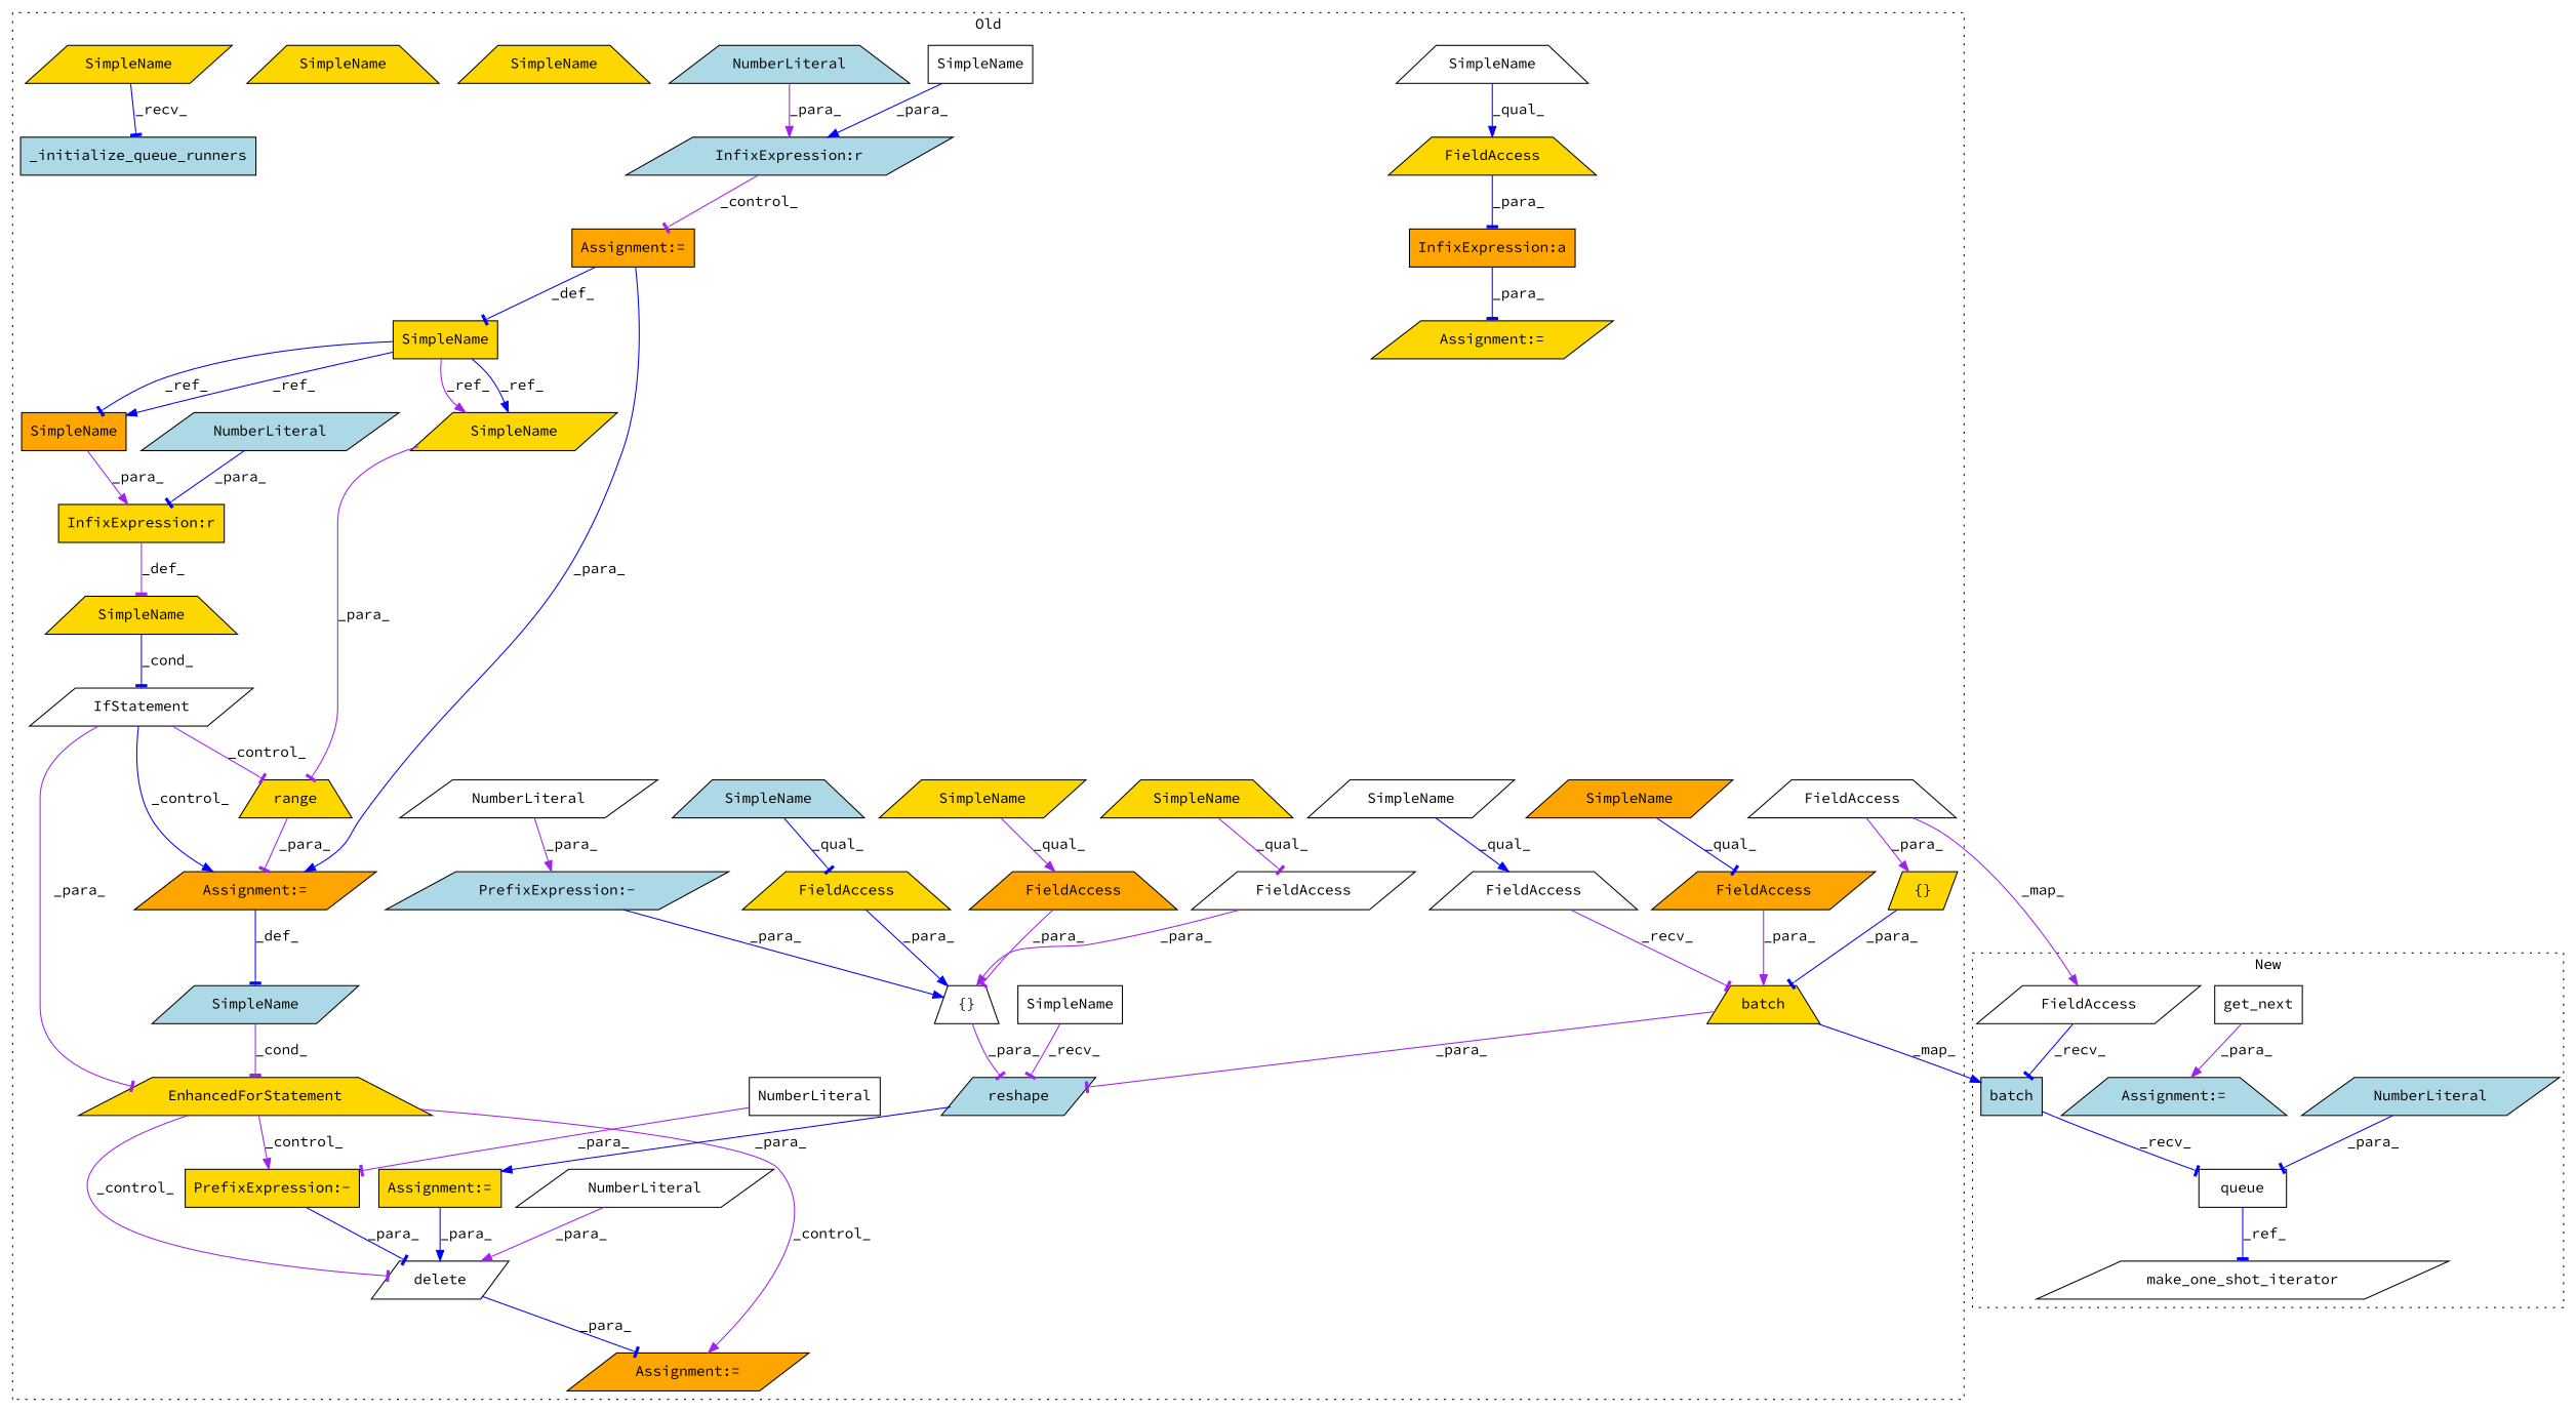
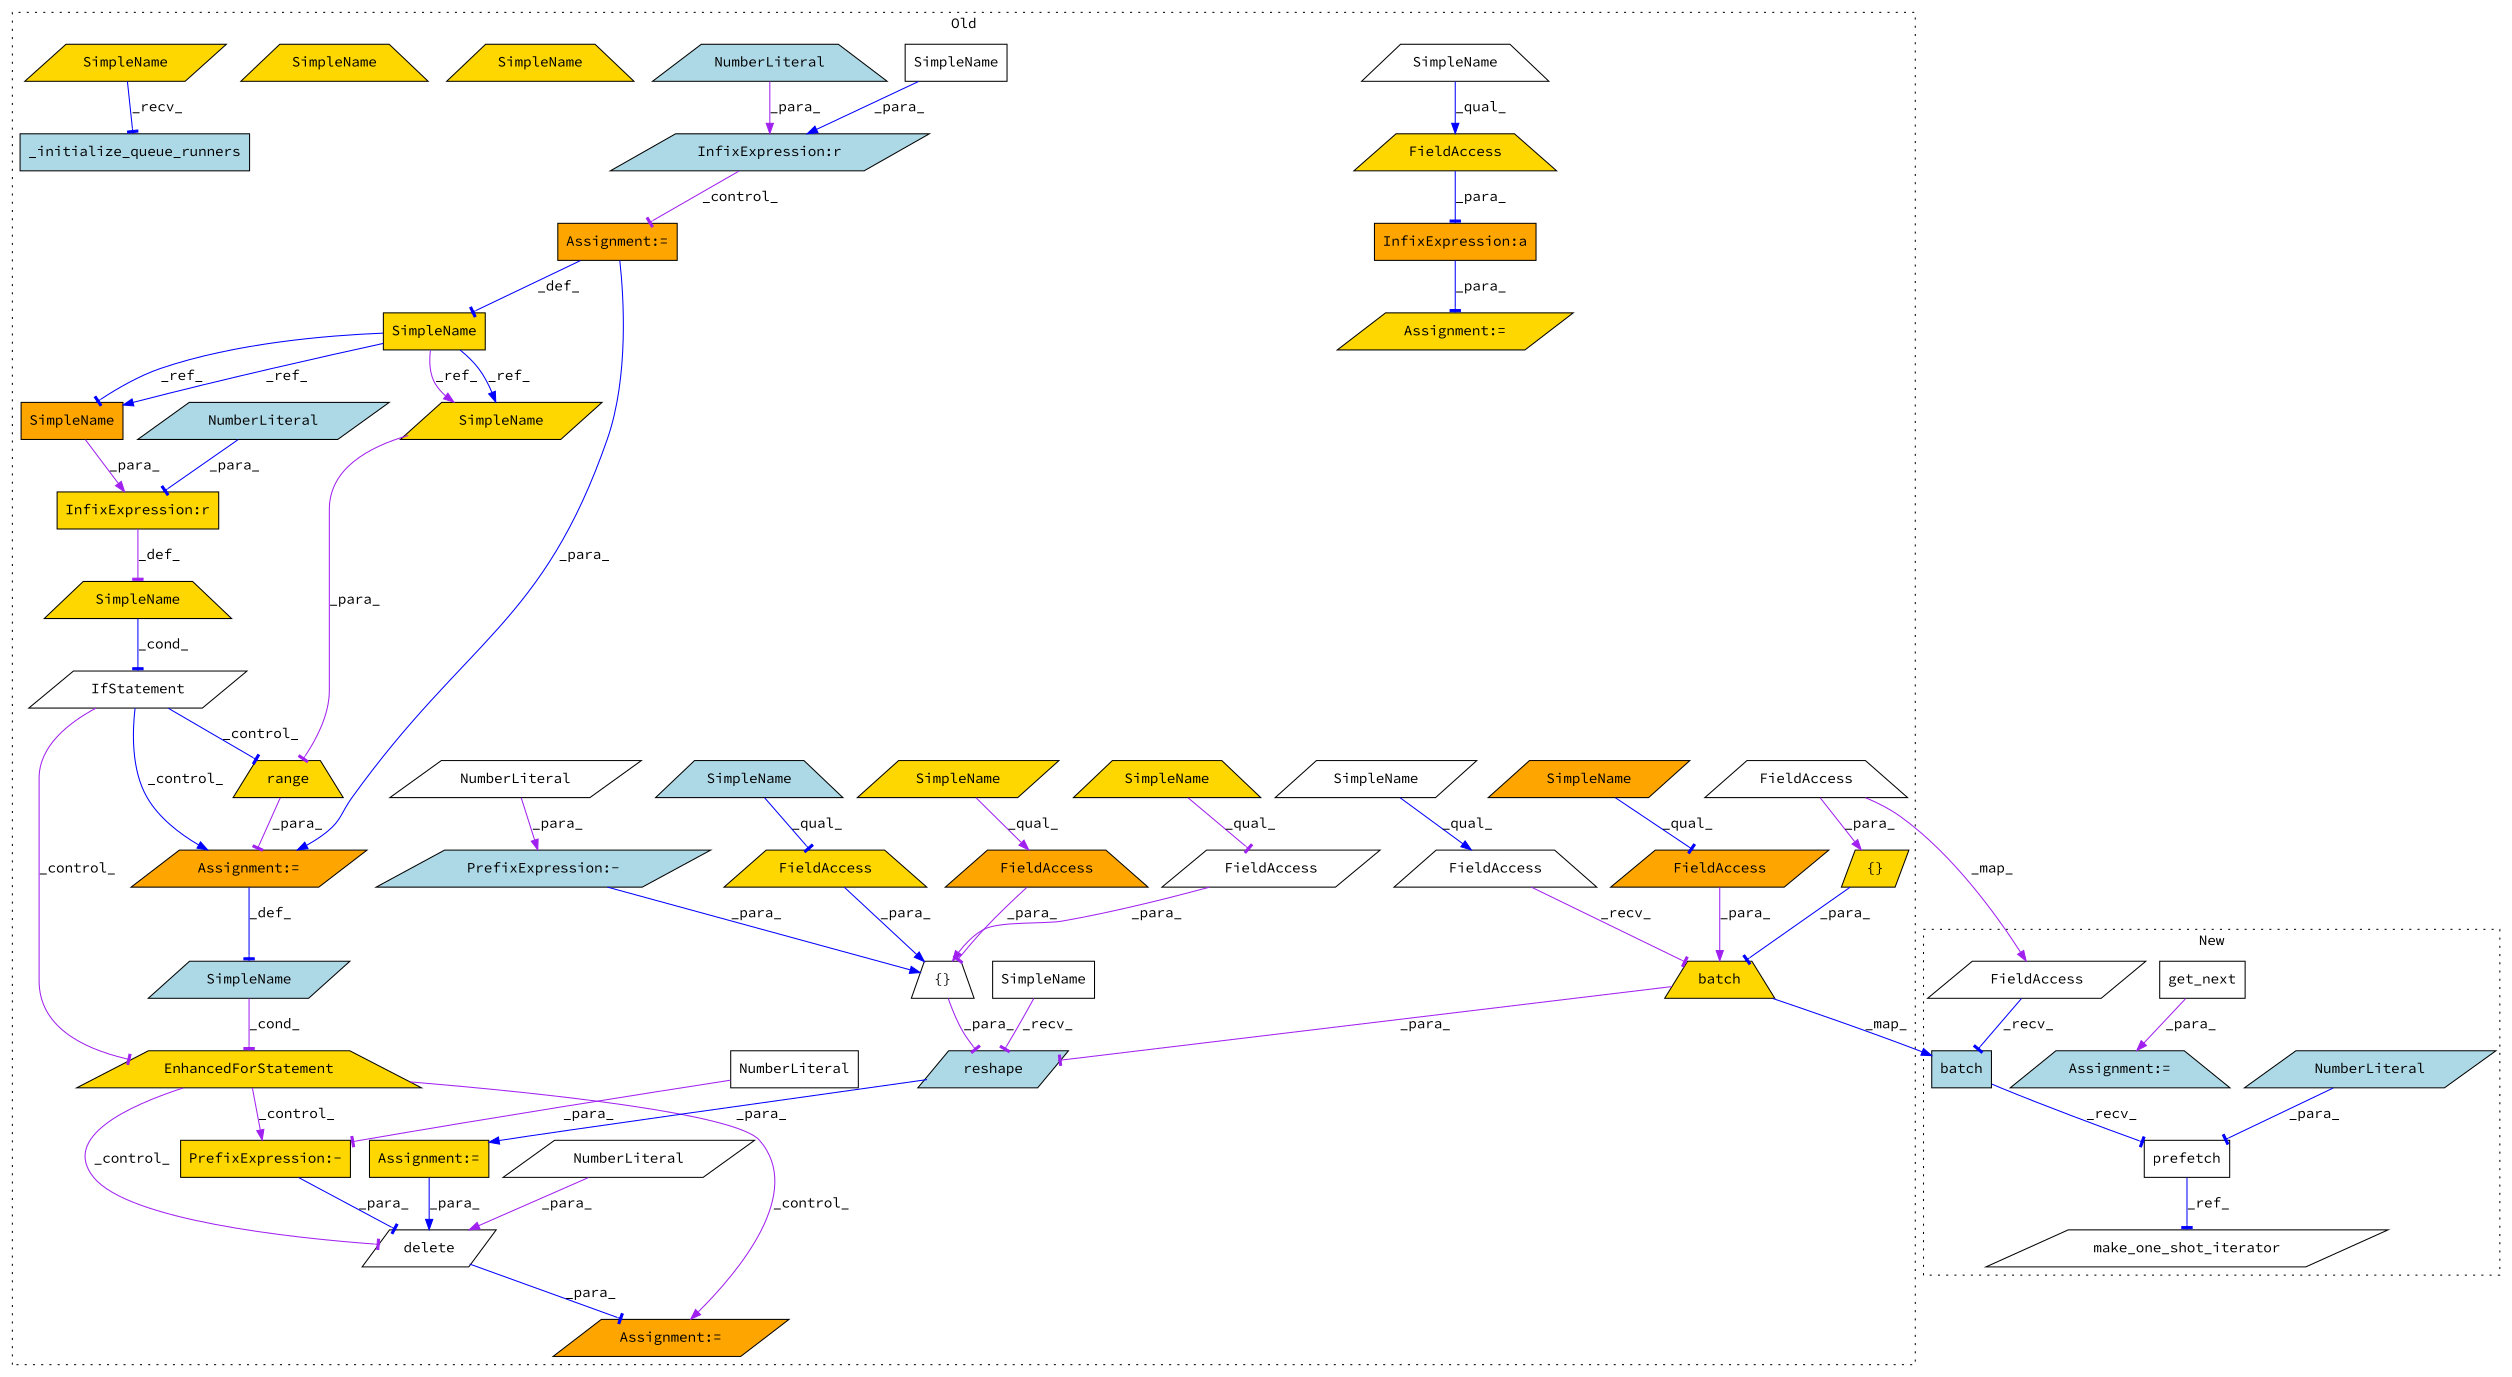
  digraph {
    fontname="Source Code Pro"
    node [a=42 fillcolor=gold fontname="Source Code Pro" l=1 s="12426,12511" shape=parallelogram style=filled]
    edge [arrowhead=tee color=blue fontname="Source Code Pro"]
    n1 [a=25 fillcolor=white l="4,2" label=IfStatement s="12396,12414"]
    n2 [label=SimpleName shape=trapezium l="" s=""]
    n3 [a=7 fillcolor=orange label="Assignment:=" s=12538]
    n4 [a=7 label="Assignment:=" s=11750 shape=box]
    n5 [a=70 l="61,2" label=EnhancedForStatement shape=trapezium]
    n6 [a=4 fillcolor=white l="1,1" label="{}" s="11786,11844" shape=trapezium]
    n7 [a=32 l="6,1" label=range s="12495,12510" shape=trapezium]
    n8 [a=4 l="1,1" label="{}" s="11682,11699"]
    n9 [fillcolor=lightblue label=SimpleName s=12491]
    n10 [a=32 fillcolor=lightblue l="8,1" label=reshape s="11762,11845"]
    n11 [a=38 fillcolor=lightblue label="PrefixExpression:-" s=11787]
    n12 [a=34 fillcolor=white label=NumberLiteral s=11788]
    n13 [a=32 fillcolor=white l="7,1" label=delete s="12545,12570"]
    n14 [a=34 fillcolor=white label=NumberLiteral s=12569]
    n15 [a=27 l=4 label="InfixExpression:r" s=12409 shape=box]
    n16 [a=34 fillcolor=lightblue label=NumberLiteral s=12413]
    n17 [a=22 fillcolor=white l=16 label=FieldAccess s=11650 shape=trapezium]
    n18 [a=22 fillcolor=white l=18 label=FieldAccess s=11790]
    n19 [a=32 fillcolor=lightblue l=27 label=_initialize_queue_runners s=11929 shape=box]
    n20 [a=22 l=17 label=FieldAccess s=11809 shape=trapezium]
    n21 [a=22 l=16 label=FieldAccess s=11413 shape=trapezium]
    n22 [a=27 fillcolor=orange l=3 label="InfixExpression:a" s=11410 shape=box]
    n23 [a=22 fillcolor=orange l=17 label=FieldAccess s=11827 shape=trapezium]
    n24 [a=22 fillcolor=orange l=17 label=FieldAccess s=11718]
    n25 [a=27 fillcolor=lightblue l=4 label="InfixExpression:r" s=11496]
    n26 [a=34 fillcolor=lightblue label=NumberLiteral s=11500 shape=trapezium]
    n27 [l=9 label=SimpleName s=11537 shape=box]
    n28 [a=32 l="6,1" label=batch s="11667,11735" shape=trapezium]
    n29 [a=7 fillcolor=orange l="61,2" label="Assignment:="]
    n30 [a=7 label="Assignment:=" s=11402]
    n31 [a=38 label="PrefixExpression:-" s=12566 shape=box]
    n32 [a=34 fillcolor=white label=NumberLiteral s=12567 shape=box]
    n33 [a=7 fillcolor=orange label="Assignment:=" s=11546 shape=box]
    n34 [a=22 fillcolor=white l=16 label=FieldAccess s=11683 shape=trapezium]
    n35 [fillcolor=white l=10 label=SimpleName s=11751 shape=box]
    n36 [fillcolor=white l=10 label=SimpleName s=11650]
    n37 [fillcolor=lightblue l=4 label=SimpleName s=11809 shape=trapezium]
    n38 [fillcolor=white l=4 label=SimpleName s=11413 shape=trapezium]
    n39 [l=4 label=SimpleName s=11924]
    n40 [l=4 label=SimpleName s=11790 shape=trapezium]
    n41 [l=4 label=SimpleName s=11827]
    n42 [fillcolor=orange l=4 label=SimpleName s=11718]
    n43 [l=9 label=SimpleName s=12501 shape=trapezium]
    n44 [l=9 label=SimpleName s=12400 shape=trapezium]
    n45 [fillcolor=white l=9 label=SimpleName s=11487 shape=box]
    n46 [fillcolor=orange l=9 label=SimpleName s=12400 shape=box]
    n47 [l=9 label=SimpleName s=12501]
    n48 [a=32 fillcolor=white l=24 label=make_one_shot_iterator s=11630]
    n49 [a=7 fillcolor=lightblue label="Assignment:=" s=11621 shape=trapezium]
-   n50 [a=32 fillcolor=white l="9,1" label=queue s="11596,11606" shape=box]
+   n50 [a=32 fillcolor=white l="9,1" label=prefetch s="11596,11606" shape=box]
    n51 [a=34 fillcolor=lightblue label=NumberLiteral s=11605]
    n52 [a=32 fillcolor=white l=10 label=get_next s=11655 shape=box]
    n53 [a=32 fillcolor=lightblue l="6,1" label=batch s="11572,11594" shape=box]
    n54 [a=22 fillcolor=white l=16 label=FieldAccess s=11555]
    subgraph cluster_1 {
      label=Old
      style=dotted
      n1
      n2
      n3
      n4
      n5
      n6
      n7
      n8
      n9
      n10
      n11
      n12
      n13
      n14
      n15
      n16
      n17
      n18
      n19
      n20
      n21
      n22
      n23
      n24
      n25
      n26
      n27
      n28
      n29
      n30
      n31
      n32
      n33
      n34
      n35
      n36
      n37
      n38
      n39
      n40
      n41
      n42
      n43
      n44
      n45
      n46
      n47
    }
    subgraph cluster_2 {
      label=New
      style=dotted
      n48
      n49
      n50
      n51
      n52
      n53
      n54
    }
-   n1 -> n5 [color=purple label=_para_]
-   n1 -> n7 [color=purple label=_control_]
+   n1 -> n5 [color=purple label=_control_]
+   n1 -> n7 [label=_control_]
    n1 -> n29 [arrowhead=normal label=_control_]
    n2 -> n1 [label=_cond_]
    n4 -> n13 [arrowhead=normal label=_para_]
    n5 -> n3 [arrowhead=normal color=purple label=_control_]
    n5 -> n13 [color=purple label=_control_]
    n5 -> n31 [arrowhead=normal color=purple label=_control_]
    n6 -> n10 [color=purple label=_para_]
    n7 -> n29 [color=purple label=_para_]
    n8 -> n28 [label=_para_]
    n9 -> n5 [color=purple label=_cond_]
    n10 -> n4 [arrowhead=normal label=_para_]
    n11 -> n6 [arrowhead=normal label=_para_]
    n12 -> n11 [arrowhead=normal color=purple label=_para_]
    n13 -> n3 [label=_para_]
    n14 -> n13 [arrowhead=normal color=purple label=_para_]
    n15 -> n2 [color=purple label=_def_]
    n16 -> n15 [label=_para_]
    n17 -> n28 [color=purple label=_recv_]
    n18 -> n6 [arrowhead=normal color=purple label=_para_]
    n20 -> n6 [arrowhead=normal label=_para_]
    n21 -> n22 [label=_para_]
    n22 -> n30 [label=_para_]
    n23 -> n6 [color=purple label=_para_]
    n24 -> n28 [arrowhead=normal color=purple label=_para_]
    n25 -> n33 [color=purple label=_control_]
    n26 -> n25 [arrowhead=normal color=purple label=_para_]
    n27 -> n46 [arrowhead=normal label=_ref_]
    n27 -> n46 [label=_ref_]
    n27 -> n47 [arrowhead=normal color=purple label=_ref_]
    n27 -> n47 [arrowhead=normal label=_ref_]
    n28 -> n10 [color=purple label=_para_]
    n28 -> n53 [arrowhead=normal label=_map_]
    n29 -> n9 [label=_def_]
    n31 -> n13 [label=_para_]
    n32 -> n31 [color=purple label=_para_]
    n33 -> n27 [label=_def_]
    n33 -> n29 [arrowhead=normal label=_para_]
    n34 -> n8 [arrowhead=normal color=purple label=_para_]
    n34 -> n54 [arrowhead=normal color=purple label=_map_]
    n35 -> n10 [color=purple label=_recv_]
    n36 -> n17 [arrowhead=normal label=_qual_]
    n37 -> n20 [label=_qual_]
    n38 -> n21 [arrowhead=normal label=_qual_]
    n39 -> n19 [label=_recv_]
    n40 -> n18 [color=purple label=_qual_]
    n41 -> n23 [arrowhead=normal color=purple label=_qual_]
    n42 -> n24 [label=_qual_]
    n45 -> n25 [arrowhead=normal label=_para_]
    n46 -> n15 [arrowhead=normal color=purple label=_para_]
    n47 -> n7 [color=purple label=_para_]
    n50 -> n48 [label=_ref_]
    n51 -> n50 [label=_para_]
    n52 -> n49 [arrowhead=normal color=purple label=_para_]
    n53 -> n50 [label=_recv_]
    n54 -> n53 [label=_recv_]
  }
